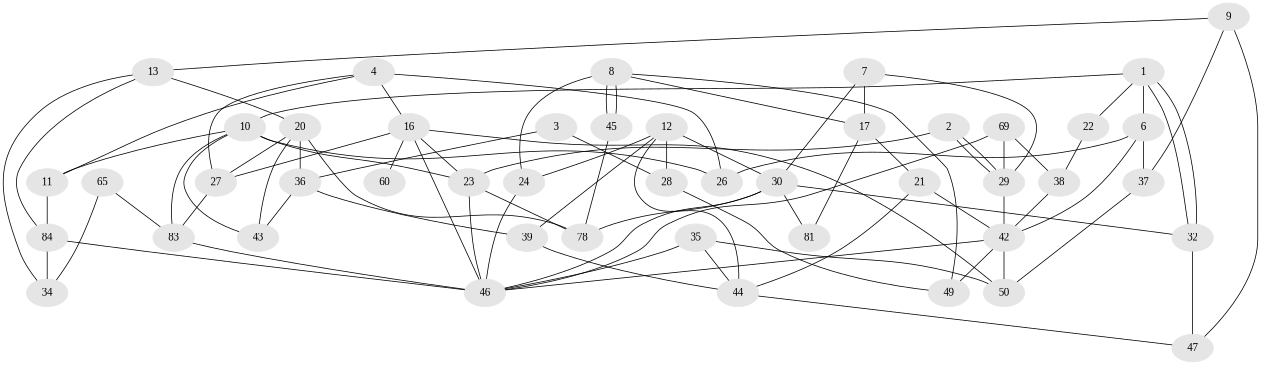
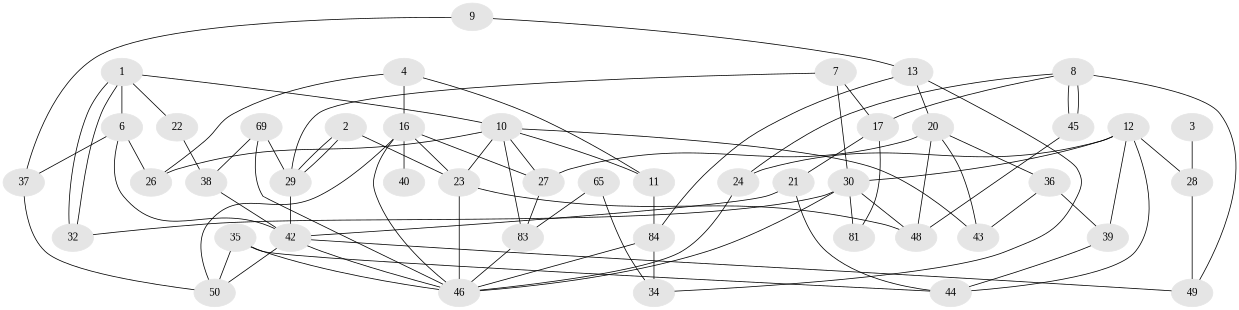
  graph {
    fontname="Liberation Serif"
    node [color=gray90 fontname="Liberation Serif" style=filled]
    edge [fontname="Liberation Serif"]
    1
    6
    10
    22
    32
    26
    37
    42
    23
    11
    27
    n12 [label=83]
    43
    38
-   47
    2
    29
    46
-   48 [label=78]
+   48
    3
    28
    36
    49
    39
    4
    16
    n27 [label=84]
-   40 [label=60]
+   40
    50
    7
    17
    30
    21
    n34 [label=81]
    8
    24
    45
    9
    13
    34
    20
    12
    44
    n44 [label=69]
    n45 [label=65]
    35
    1 -- 6
    1 -- 10
    1 -- 22
    1 -- 32
    1 -- 32
    6 -- 26
    6 -- 37
    6 -- 42
    10 -- 26
    10 -- 23
    10 -- 11
-   4 -- 27
+   10 -- 27
    10 -- n12
    10 -- 43
    22 -- 38
-   32 -- 47
    37 -- 50
    42 -- 46
    42 -- 49
    42 -- 50
    23 -- 46
    23 -- 48
    11 -- n27
    27 -- n12
    n12 -- 46
    38 -- 42
    2 -- 23
    2 -- 29
    2 -- 29
    29 -- 42
    3 -- 28
-   3 -- 36
    28 -- 49
    36 -- 43
    36 -- 39
    39 -- 44
    4 -- 26
    4 -- 11
    4 -- 16
    16 -- 23
    16 -- 27
    16 -- 46
    16 -- 40
    16 -- 50
    n27 -- 46
    n27 -- 34
    7 -- 29
    7 -- 17
    7 -- 30
    17 -- 21
    17 -- n34
    30 -- 32
    30 -- 46
    30 -- 48
    30 -- n34
    21 -- 42
    21 -- 44
    8 -- 49
    8 -- 17
    8 -- 24
    8 -- 45
    8 -- 45
    24 -- 46
    45 -- 48
    9 -- 37
-   9 -- 47
    9 -- 13
    13 -- n27
    13 -- 34
    13 -- 20
    20 -- 27
    20 -- 43
    20 -- 48
    20 -- 36
    12 -- 28
    12 -- 39
    12 -- 30
    12 -- 24
    12 -- 44
-   44 -- 47
    n44 -- 38
    n44 -- 29
    n44 -- 46
    n45 -- n12
    n45 -- 34
    35 -- 46
    35 -- 50
    35 -- 44
  }
